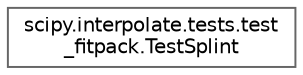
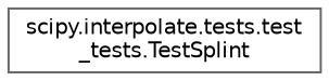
  digraph {
    rankdir=LR
-   n1 [color=grey40 fillcolor=white fontname=Helvetica fontsize=10 height=0.2 label="scipy.interpolate.tests.test\l_fitpack.TestSplint" shape=box style=filled width=0.4]
+   n1 [color=grey40 fillcolor=white fontname=Helvetica fontsize=10 height=0.2 label="scipy.interpolate.tests.test\l_tests.TestSplint" shape=box style=filled width=0.4]
  }
